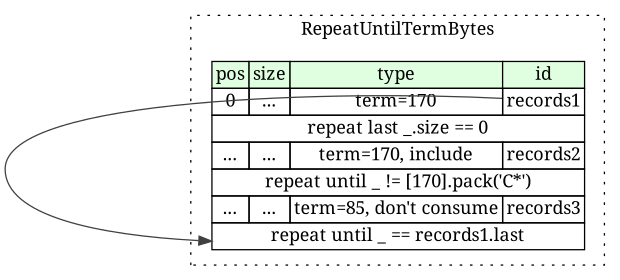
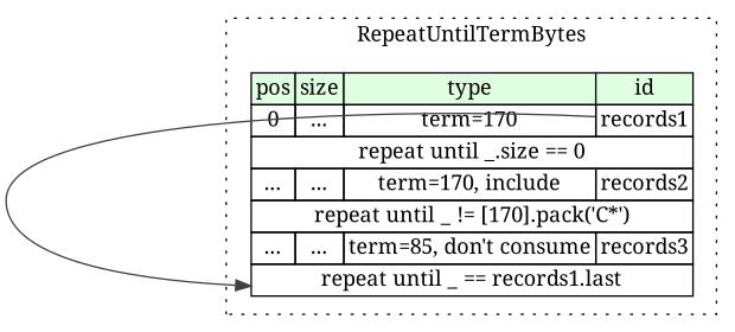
  digraph {
    rankdir=LR
    fontname="Noto Serif"
-   n1 [label=<<TABLE BORDER="0" CELLBORDER="1" CELLSPACING="0"> 			<TR><TD BGCOLOR="#E0FFE0">pos</TD><TD BGCOLOR="#E0FFE0">size</TD><TD BGCOLOR="#E0FFE0">type</TD><TD BGCOLOR="#E0FFE0">id</TD></TR> 			<TR><TD PORT="records1_pos">0</TD><TD PORT="records1_size">...</TD><TD>term=170</TD><TD PORT="records1_type">records1</TD></TR> 			<TR><TD COLSPAN="4" PORT="records1__repeat">repeat last _.size == 0</TD></TR> 			<TR><TD PORT="records2_pos">...</TD><TD PORT="records2_size">...</TD><TD>term=170, include</TD><TD PORT="records2_type">records2</TD></TR> 			<TR><TD COLSPAN="4" PORT="records2__repeat">repeat until _ != [170].pack('C*')</TD></TR> 			<TR><TD PORT="records3_pos">...</TD><TD PORT="records3_size">...</TD><TD>term=85, don't consume</TD><TD PORT="records3_type">records3</TD></TR> 			<TR><TD COLSPAN="4" PORT="records3__repeat">repeat until _ == records1.last</TD></TR> 		</TABLE>> shape=plaintext fontname="Noto Serif"]
+   n1 [label=<<TABLE BORDER="0" CELLBORDER="1" CELLSPACING="0"> 			<TR><TD BGCOLOR="#E0FFE0">pos</TD><TD BGCOLOR="#E0FFE0">size</TD><TD BGCOLOR="#E0FFE0">type</TD><TD BGCOLOR="#E0FFE0">id</TD></TR> 			<TR><TD PORT="records1_pos">0</TD><TD PORT="records1_size">...</TD><TD>term=170</TD><TD PORT="records1_type">records1</TD></TR> 			<TR><TD COLSPAN="4" PORT="records1__repeat">repeat until _.size == 0</TD></TR> 			<TR><TD PORT="records2_pos">...</TD><TD PORT="records2_size">...</TD><TD>term=170, include</TD><TD PORT="records2_type">records2</TD></TR> 			<TR><TD COLSPAN="4" PORT="records2__repeat">repeat until _ != [170].pack('C*')</TD></TR> 			<TR><TD PORT="records3_pos">...</TD><TD PORT="records3_size">...</TD><TD>term=85, don't consume</TD><TD PORT="records3_type">records3</TD></TR> 			<TR><TD COLSPAN="4" PORT="records3__repeat">repeat until _ == records1.last</TD></TR> 		</TABLE>> shape=plaintext fontname="Noto Serif"]
    subgraph cluster_1 {
      label=RepeatUntilTermBytes
      style=dotted
      n1
    }
    n1 -> n1 [color="#404040" headport=records3__repeat tailport=records1_type fontname="Noto Serif"]
  }
